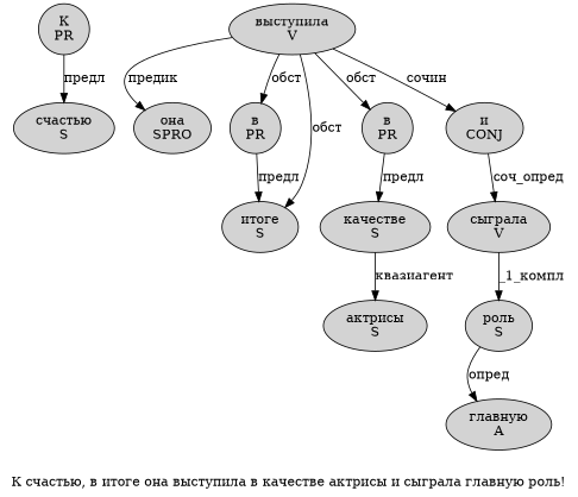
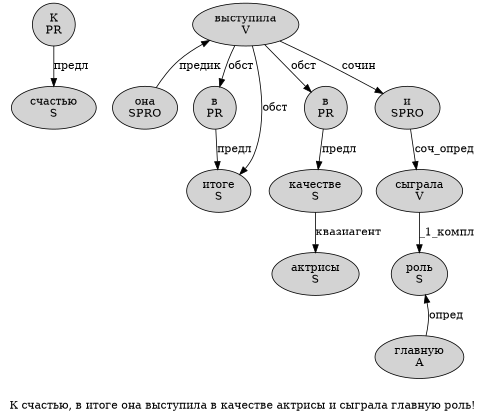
  digraph {
    label="К счастью, в итоге она выступила в качестве актрисы и сыграла главную роль!"
    node [fillcolor=lightgray penwidth=1 shape=ellipse style=filled]
    n1 [label="К\nPR"]
    n2 [label="счастью\nS"]
    n3 [label="в\nPR"]
    n4 [label="итоге\nS"]
    n5 [label="она\nSPRO"]
    n6 [label="выступила\nV"]
    n7 [label="в\nPR"]
-   n8 [label="и\nCONJ"]
+   n8 [label="и\nSPRO"]
    n9 [label="качестве\nS"]
    n10 [label="сыграла\nV"]
    n11 [label="актрисы\nS"]
    n12 [label="роль\nS"]
    n13 [label="главную\nA"]
    n1 -> n2 [label="предл"]
    n3 -> n4 [label="предл"]
    n6 -> n3 [label="обст"]
    n6 -> n4 [label="обст"]
-   n6 -> n5 [label="предик"]
+   n5 -> n6 [label="предик"]
    n6 -> n7 [label="обст"]
    n6 -> n8 [label="сочин"]
    n7 -> n9 [label="предл"]
    n8 -> n10 [label="соч_опред"]
    n9 -> n11 [label="квазиагент"]
    n10 -> n12 [label="_1_компл"]
-   n12 -> n13 [label="опред"]
+   n13 -> n12 [label="опред"]
  }
